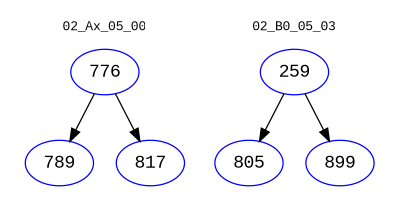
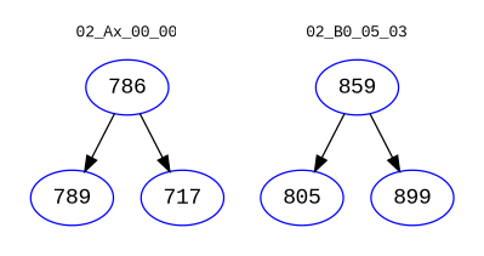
  digraph {
    fontname="Liberation Mono"
    node [color=blue fontname="Liberation Mono"]
    edge [color=black fontname="Liberation Mono"]
-   n1 [label=776]
+   n1 [label=786]
    n2 [label=789]
-   n3 [label=817]
-   n4 [label=259]
+   n3 [label=717]
+   n4 [label=859]
    n5 [label=805]
    n6 [label=899]
    subgraph cluster_1 {
      color=white
      fontsize=10
-     label="02_Ax_05_00"
+     label="02_Ax_00_00"
      n1
      n2
      n3
    }
    subgraph cluster_2 {
      color=white
      fontsize=10
      label="02_B0_05_03"
      n4
      n5
      n6
    }
    n1 -> n2
    n1 -> n3
    n4 -> n5
    n4 -> n6
  }
